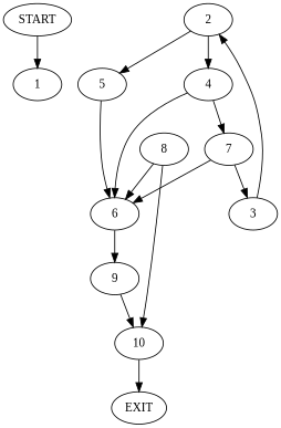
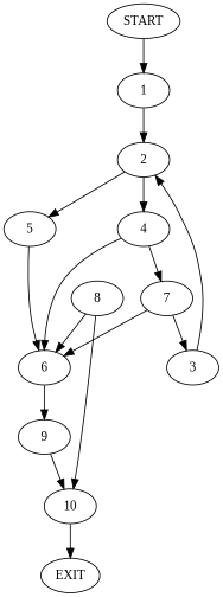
  digraph {
    fontname="Liberation Serif"
    node [fontname="Liberation Serif"]
    edge [fontname="Liberation Serif"]
    n1 [label=START]
    1
    2
    n4 [label=EXIT]
    4
    5
    3
    6
    7
    9
    8
    10
    n1 -> 1
+   1 -> 2
    2 -> 4
    2 -> 5
    4 -> 6
    4 -> 7
    5 -> 6
    3 -> 2
    6 -> 9
    7 -> 3
    7 -> 6
    9 -> 10
    8 -> 6
    8 -> 10
    10 -> n4
  }
